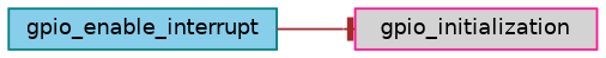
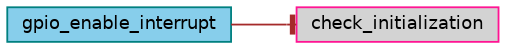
  digraph {
    rankdir=LR
    node [fontname=Helvetica fontsize=10 shape=box style=filled]
    n1 [color=teal fillcolor=skyblue fontcolor=black height=0.2 label=gpio_enable_interrupt width=0.4]
-   n2 [color=deeppink fillcolor=lightgrey height=0.2 label=gpio_initialization width=0.4]
+   n2 [color=deeppink fillcolor=lightgrey height=0.2 label=check_initialization width=0.4]
    n1 -> n2 [color=brown fontname=Helvetica fontsize=10 labelfontname=Helvetica labelfontsize=10 style=solid arrowhead=tee]
  }
